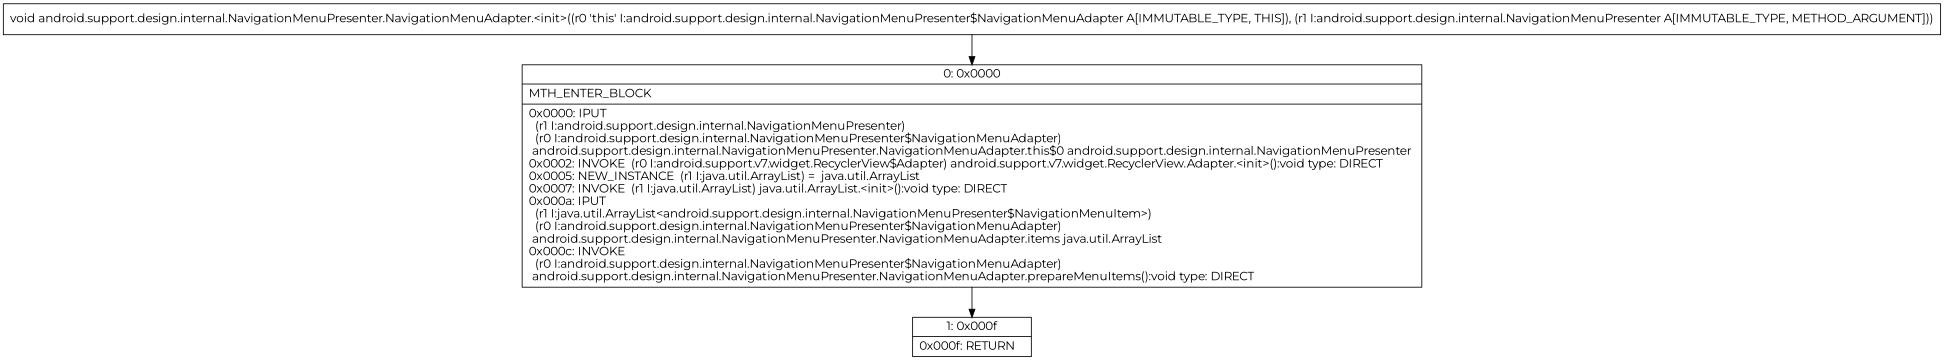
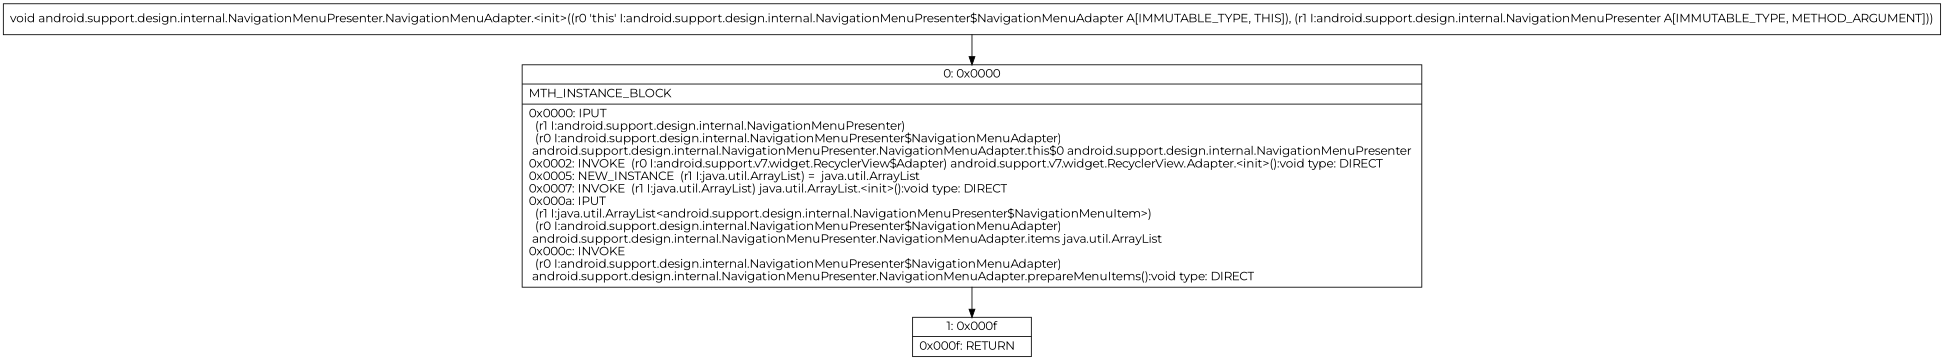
  digraph {
    fontname=Montserrat
    node [shape=record fontname=Montserrat]
    edge [fontname=Montserrat]
-   n1 [label="{0\:\ 0x0000|MTH_ENTER_BLOCK\l|0x0000: IPUT  \l  (r1 I:android.support.design.internal.NavigationMenuPresenter)\l  (r0 I:android.support.design.internal.NavigationMenuPresenter$NavigationMenuAdapter)\l android.support.design.internal.NavigationMenuPresenter.NavigationMenuAdapter.this$0 android.support.design.internal.NavigationMenuPresenter \l0x0002: INVOKE  (r0 I:android.support.v7.widget.RecyclerView$Adapter) android.support.v7.widget.RecyclerView.Adapter.\<init\>():void type: DIRECT \l0x0005: NEW_INSTANCE  (r1 I:java.util.ArrayList) =  java.util.ArrayList \l0x0007: INVOKE  (r1 I:java.util.ArrayList) java.util.ArrayList.\<init\>():void type: DIRECT \l0x000a: IPUT  \l  (r1 I:java.util.ArrayList\<android.support.design.internal.NavigationMenuPresenter$NavigationMenuItem\>)\l  (r0 I:android.support.design.internal.NavigationMenuPresenter$NavigationMenuAdapter)\l android.support.design.internal.NavigationMenuPresenter.NavigationMenuAdapter.items java.util.ArrayList \l0x000c: INVOKE  \l  (r0 I:android.support.design.internal.NavigationMenuPresenter$NavigationMenuAdapter)\l android.support.design.internal.NavigationMenuPresenter.NavigationMenuAdapter.prepareMenuItems():void type: DIRECT \l}"]
+   n1 [label="{0\:\ 0x0000|MTH_INSTANCE_BLOCK\l|0x0000: IPUT  \l  (r1 I:android.support.design.internal.NavigationMenuPresenter)\l  (r0 I:android.support.design.internal.NavigationMenuPresenter$NavigationMenuAdapter)\l android.support.design.internal.NavigationMenuPresenter.NavigationMenuAdapter.this$0 android.support.design.internal.NavigationMenuPresenter \l0x0002: INVOKE  (r0 I:android.support.v7.widget.RecyclerView$Adapter) android.support.v7.widget.RecyclerView.Adapter.\<init\>():void type: DIRECT \l0x0005: NEW_INSTANCE  (r1 I:java.util.ArrayList) =  java.util.ArrayList \l0x0007: INVOKE  (r1 I:java.util.ArrayList) java.util.ArrayList.\<init\>():void type: DIRECT \l0x000a: IPUT  \l  (r1 I:java.util.ArrayList\<android.support.design.internal.NavigationMenuPresenter$NavigationMenuItem\>)\l  (r0 I:android.support.design.internal.NavigationMenuPresenter$NavigationMenuAdapter)\l android.support.design.internal.NavigationMenuPresenter.NavigationMenuAdapter.items java.util.ArrayList \l0x000c: INVOKE  \l  (r0 I:android.support.design.internal.NavigationMenuPresenter$NavigationMenuAdapter)\l android.support.design.internal.NavigationMenuPresenter.NavigationMenuAdapter.prepareMenuItems():void type: DIRECT \l}"]
    n2 [label="{1\:\ 0x000f|0x000f: RETURN   \l}"]
    n3 [label="{void android.support.design.internal.NavigationMenuPresenter.NavigationMenuAdapter.\<init\>((r0 'this' I:android.support.design.internal.NavigationMenuPresenter$NavigationMenuAdapter A[IMMUTABLE_TYPE, THIS]), (r1 I:android.support.design.internal.NavigationMenuPresenter A[IMMUTABLE_TYPE, METHOD_ARGUMENT])) }"]
    n1 -> n2
    n3 -> n1
  }
